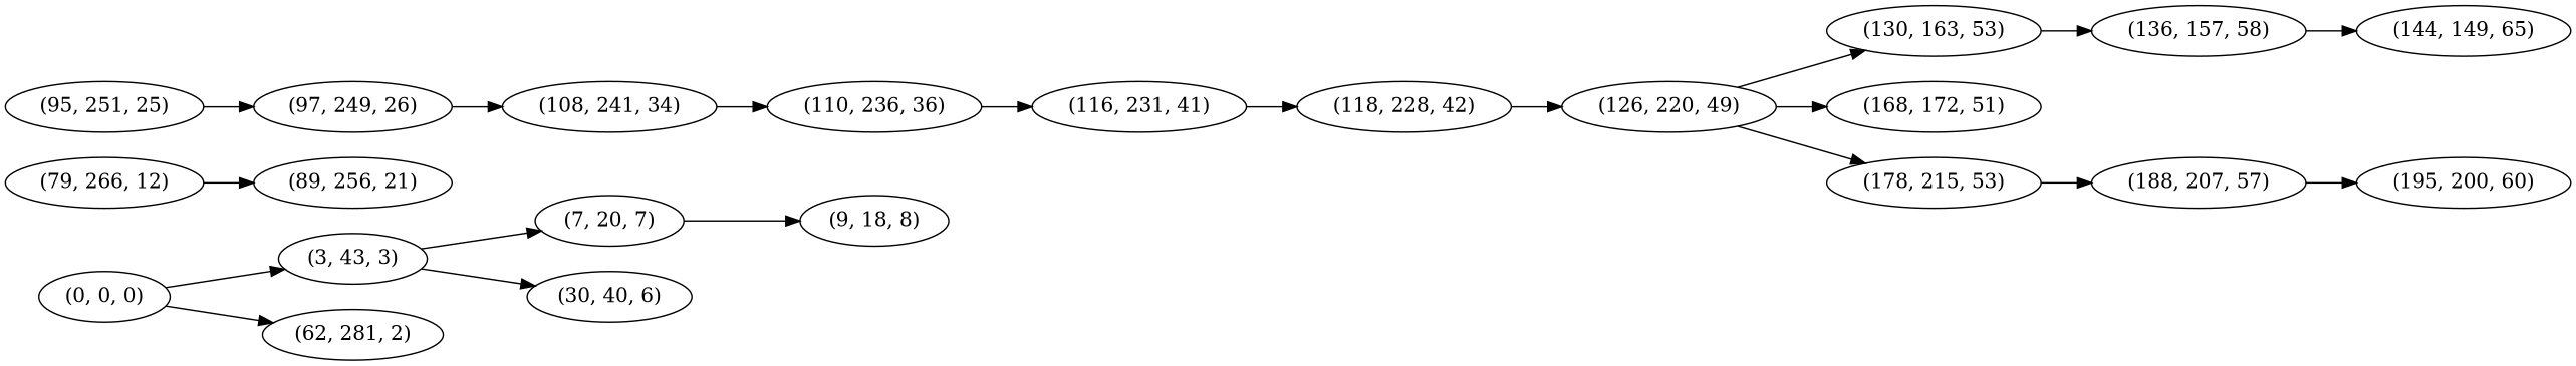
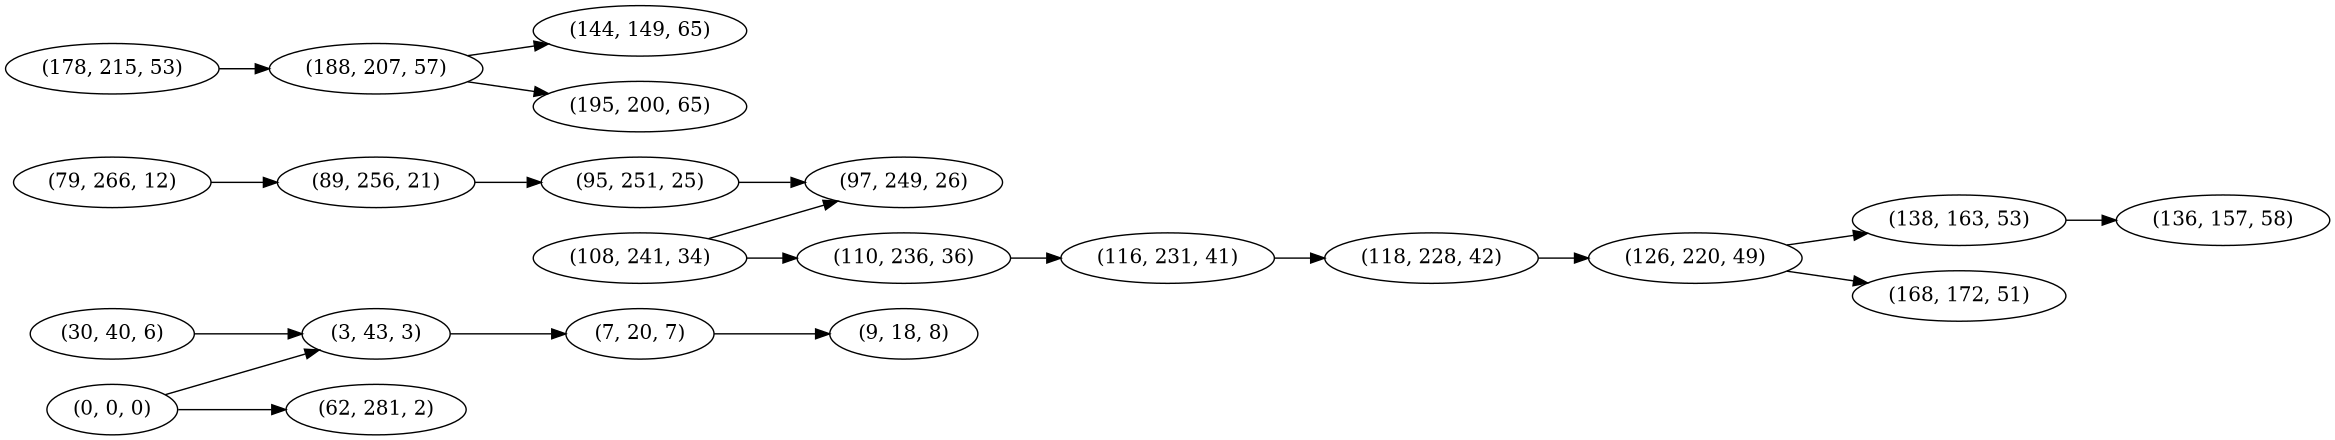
  digraph {
    rankdir=LR
    "(0, 0, 0)"
    "(3, 43, 3)"
    "(62, 281, 2)"
    "(7, 20, 7)"
    "(30, 40, 6)"
    "(9, 18, 8)"
    "(79, 266, 12)"
    "(89, 256, 21)"
    "(95, 251, 25)"
    "(97, 249, 26)"
    "(108, 241, 34)"
    "(110, 236, 36)"
    "(116, 231, 41)"
    "(118, 228, 42)"
    "(126, 220, 49)"
-   "(130, 163, 53)"
+   "(130, 163, 53)" [label="(138, 163, 53)"]
    "(168, 172, 51)"
    "(178, 215, 53)"
    "(136, 157, 58)"
    "(188, 207, 57)"
    "(144, 149, 65)"
-   "(195, 200, 60)"
+   "(195, 200, 60)" [label="(195, 200, 65)"]
    "(0, 0, 0)" -> "(3, 43, 3)"
    "(0, 0, 0)" -> "(62, 281, 2)"
    "(3, 43, 3)" -> "(7, 20, 7)"
-   "(3, 43, 3)" -> "(30, 40, 6)"
+   "(30, 40, 6)" -> "(3, 43, 3)"
    "(7, 20, 7)" -> "(9, 18, 8)"
    "(79, 266, 12)" -> "(89, 256, 21)"
+   "(89, 256, 21)" -> "(95, 251, 25)"
    "(95, 251, 25)" -> "(97, 249, 26)"
-   "(97, 249, 26)" -> "(108, 241, 34)"
+   "(108, 241, 34)" -> "(97, 249, 26)"
    "(108, 241, 34)" -> "(110, 236, 36)"
    "(110, 236, 36)" -> "(116, 231, 41)"
    "(116, 231, 41)" -> "(118, 228, 42)"
    "(118, 228, 42)" -> "(126, 220, 49)"
    "(126, 220, 49)" -> "(130, 163, 53)"
    "(126, 220, 49)" -> "(168, 172, 51)"
-   "(126, 220, 49)" -> "(178, 215, 53)"
    "(130, 163, 53)" -> "(136, 157, 58)"
    "(178, 215, 53)" -> "(188, 207, 57)"
-   "(136, 157, 58)" -> "(144, 149, 65)"
+   "(188, 207, 57)" -> "(144, 149, 65)"
    "(188, 207, 57)" -> "(195, 200, 60)"
  }
